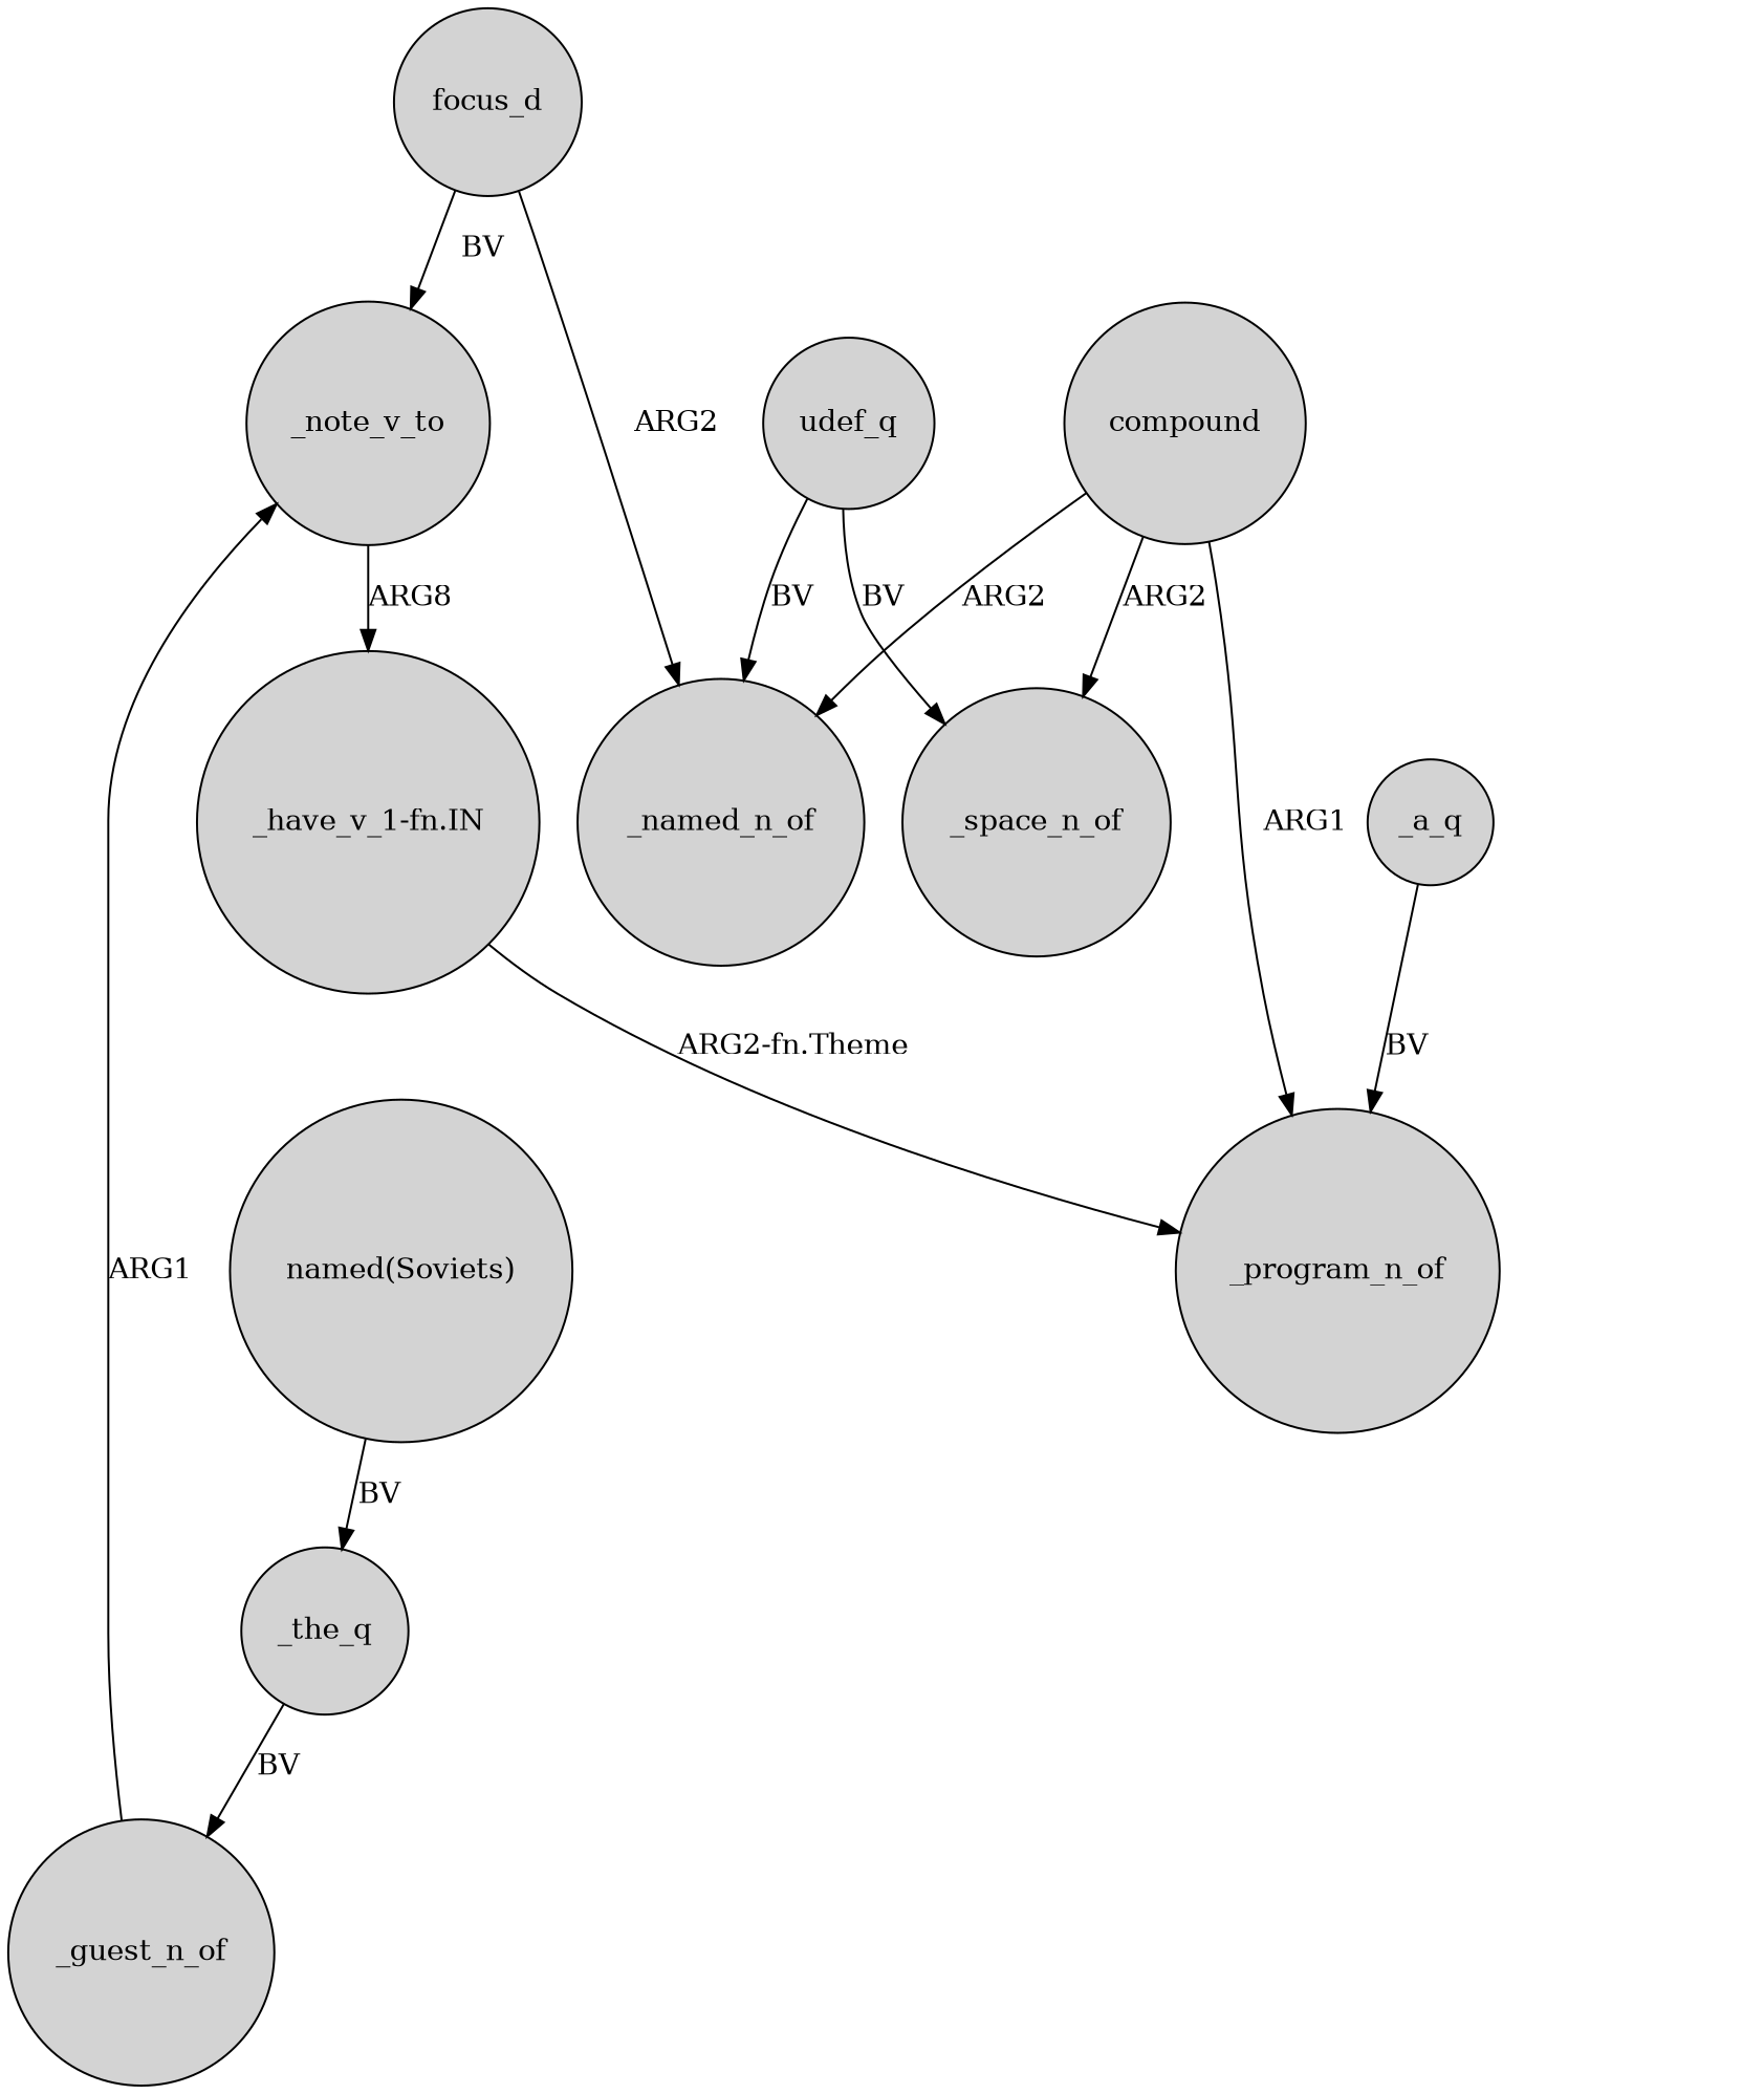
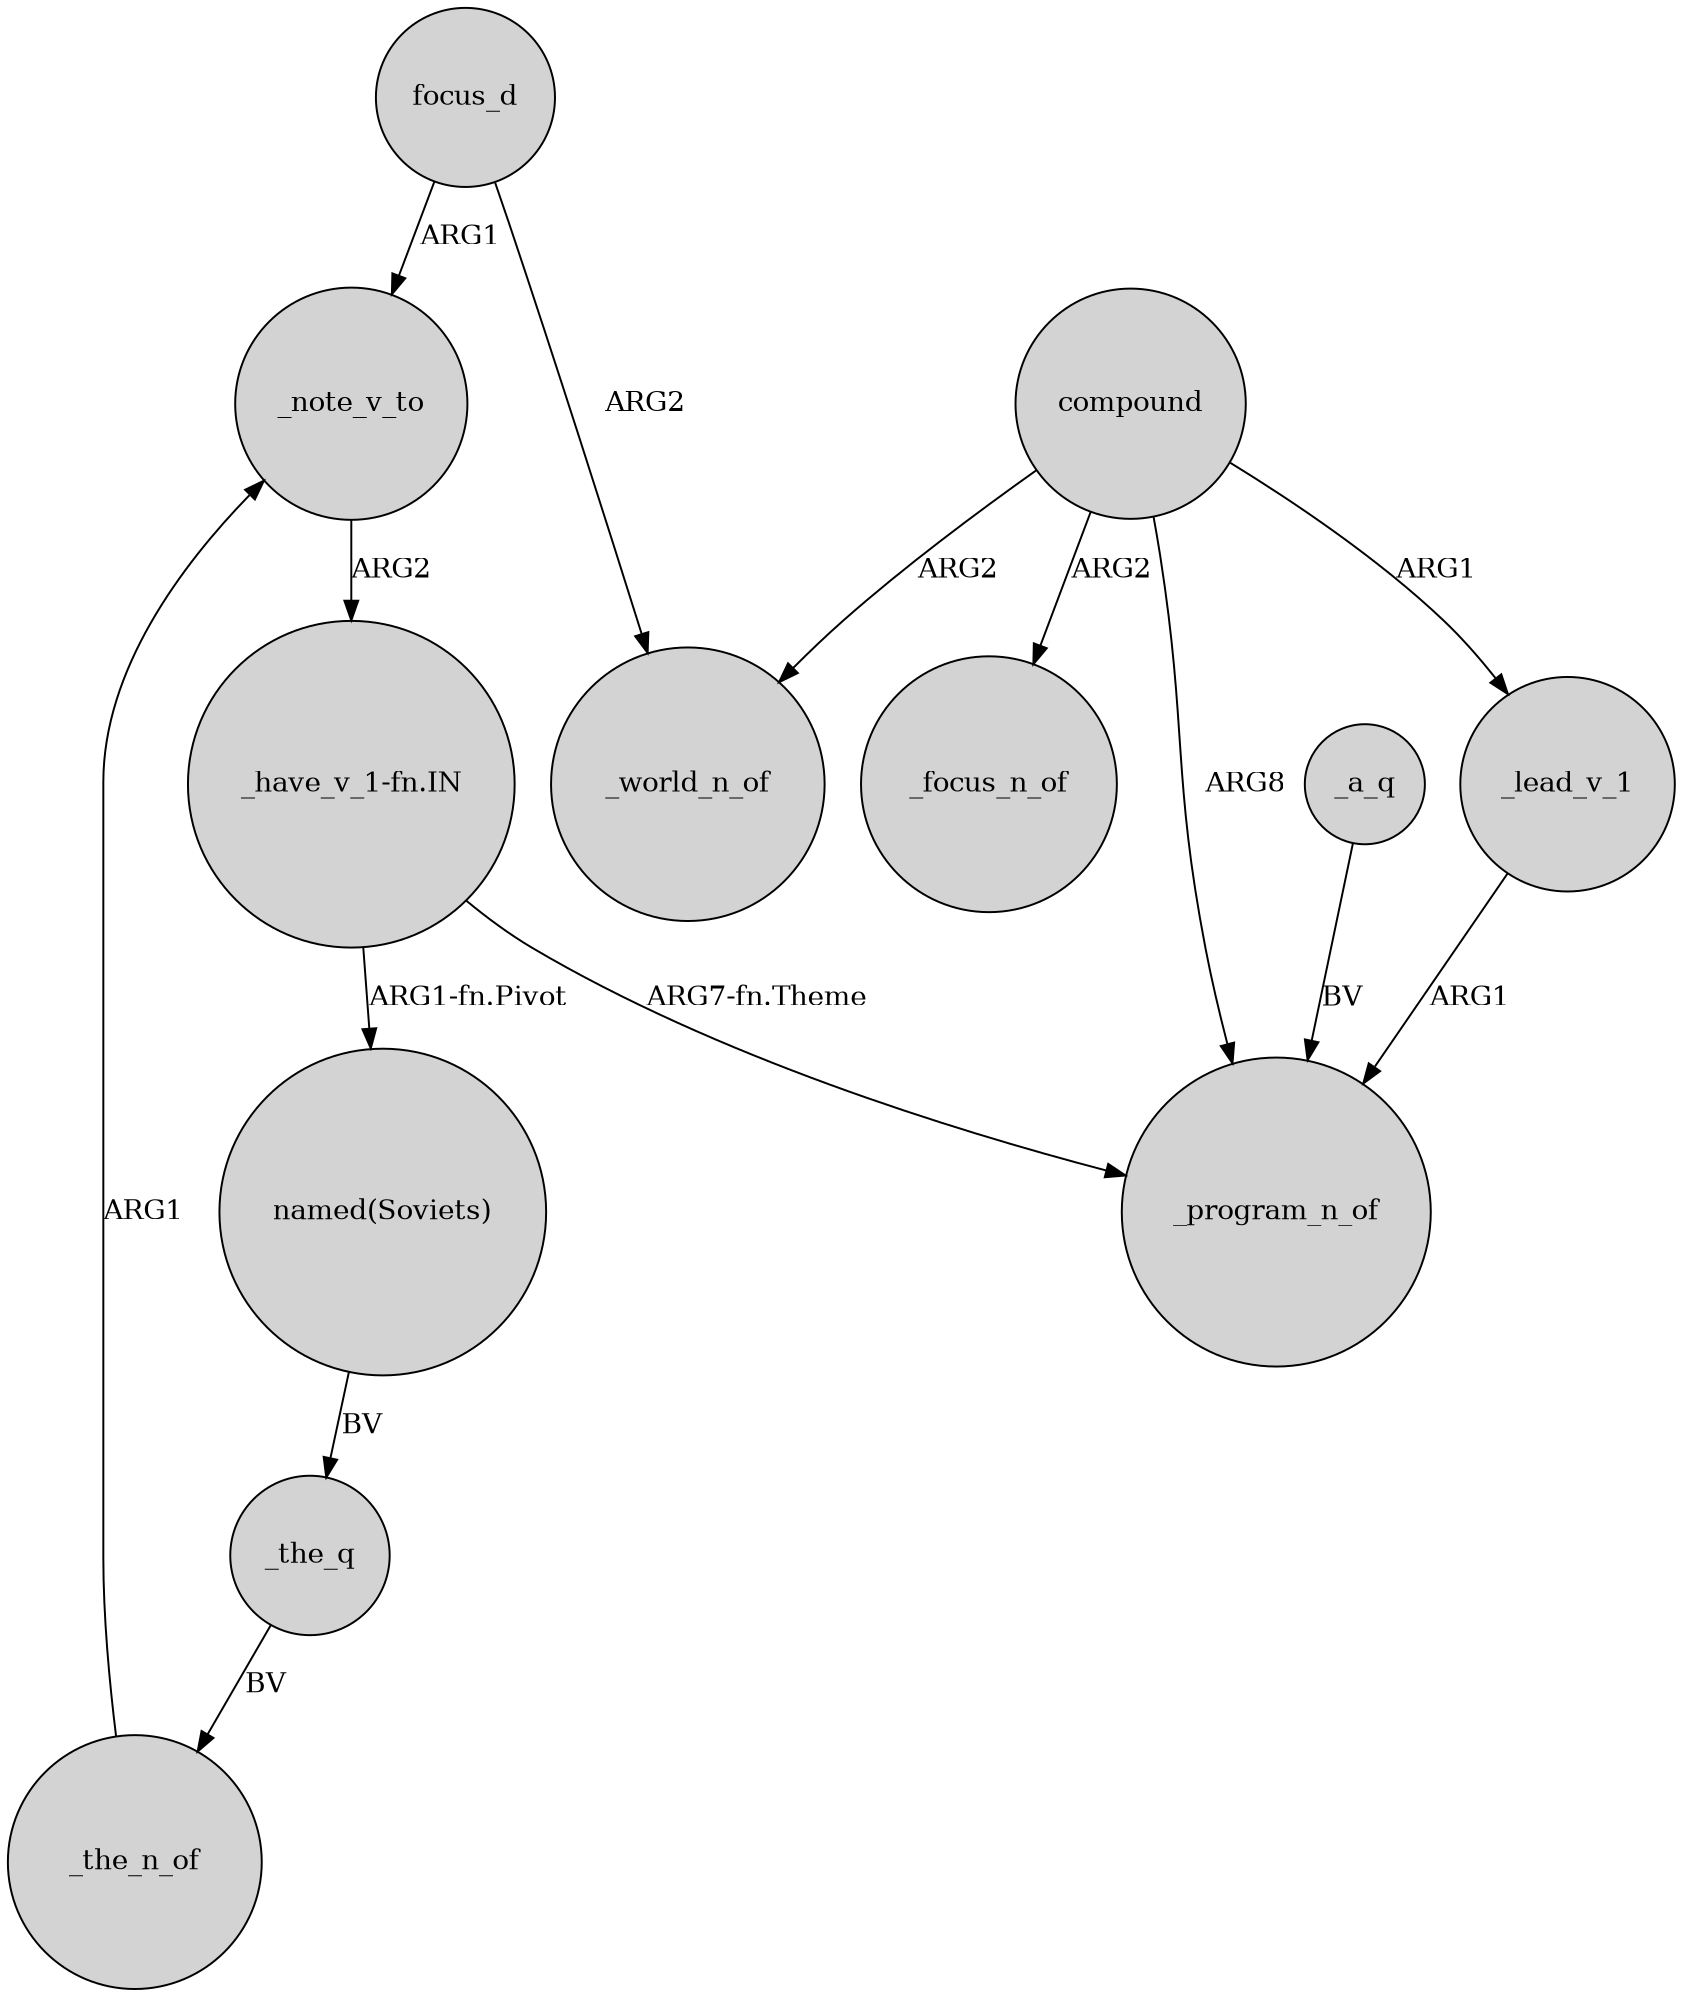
  digraph {
    node [shape=circle style=filled]
-   udef_q
-   _space_n_of
-   _world_n_of [label=_named_n_of]
+   _space_n_of [label=_focus_n_of]
+   _world_n_of
    _the_q
-   _guest_n_of
+   _guest_n_of [label=_the_n_of]
    _note_v_to
    "named(Soviets)"
    "_have_v_1-fn.IN"
    _program_n_of
    compound
+   _lead_v_1
    _a_q
    focus_d
-   udef_q -> _space_n_of [label=BV]
-   udef_q -> _world_n_of [label=BV]
    _the_q -> _guest_n_of [label=BV]
    _guest_n_of -> _note_v_to [label=ARG1]
-   _note_v_to -> "_have_v_1-fn.IN" [label=ARG8]
+   _note_v_to -> "_have_v_1-fn.IN" [label=ARG2]
    "named(Soviets)" -> _the_q [label=BV]
-   "_have_v_1-fn.IN" -> _program_n_of [label="ARG2-fn.Theme"]
+   "_have_v_1-fn.IN" -> "named(Soviets)" [label="ARG1-fn.Pivot"]
+   "_have_v_1-fn.IN" -> _program_n_of [label="ARG7-fn.Theme"]
    compound -> _space_n_of [label=ARG2]
    compound -> _world_n_of [label=ARG2]
-   compound -> _program_n_of [label=ARG1]
+   compound -> _program_n_of [label=ARG8]
+   compound -> _lead_v_1 [label=ARG1]
+   _lead_v_1 -> _program_n_of [label=ARG1]
    _a_q -> _program_n_of [label=BV]
    focus_d -> _world_n_of [label=ARG2]
-   focus_d -> _note_v_to [label=BV]
+   focus_d -> _note_v_to [label=ARG1]
  }
